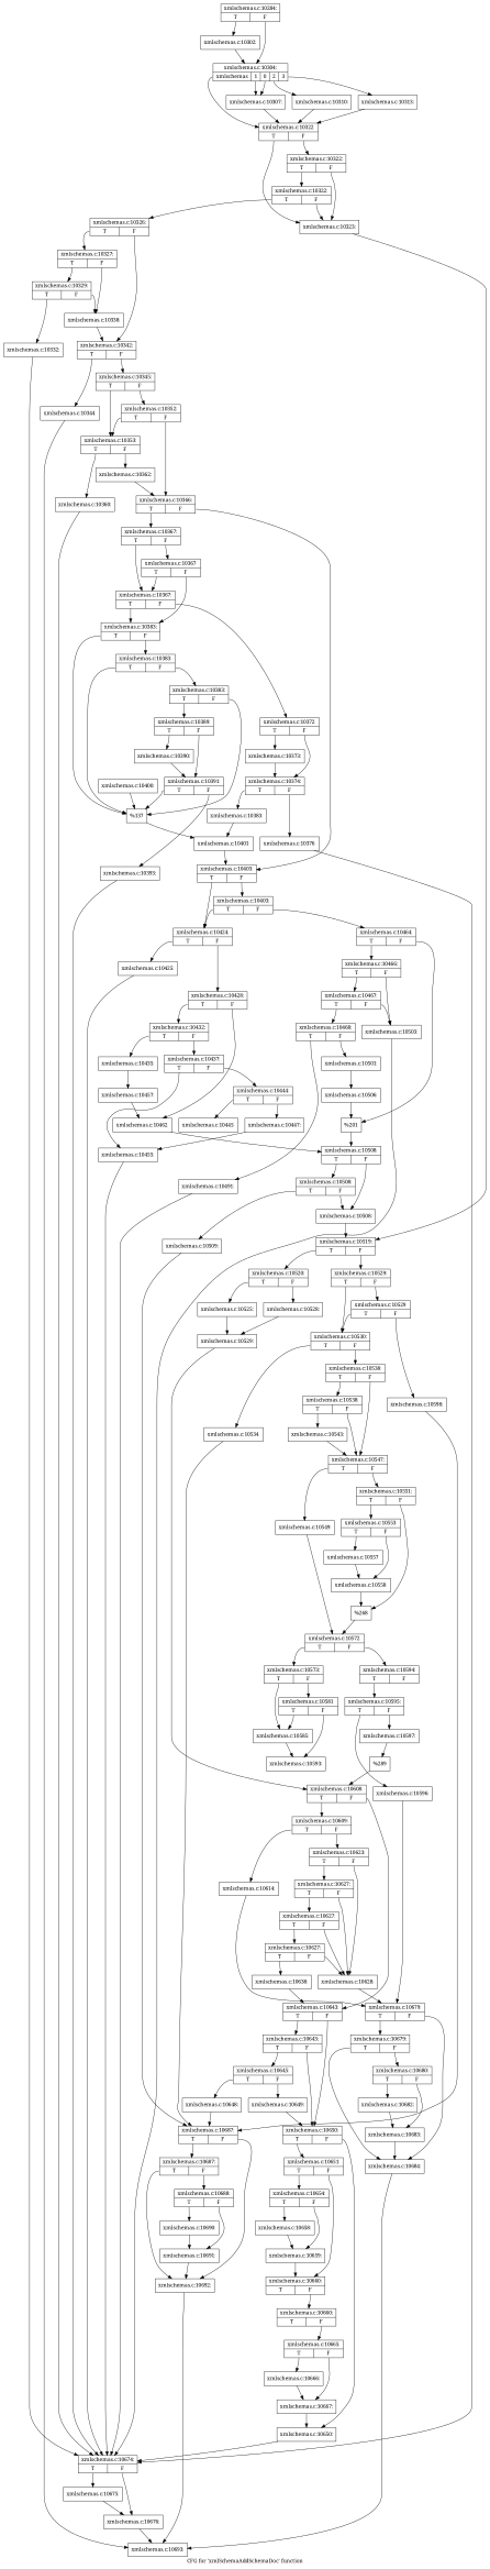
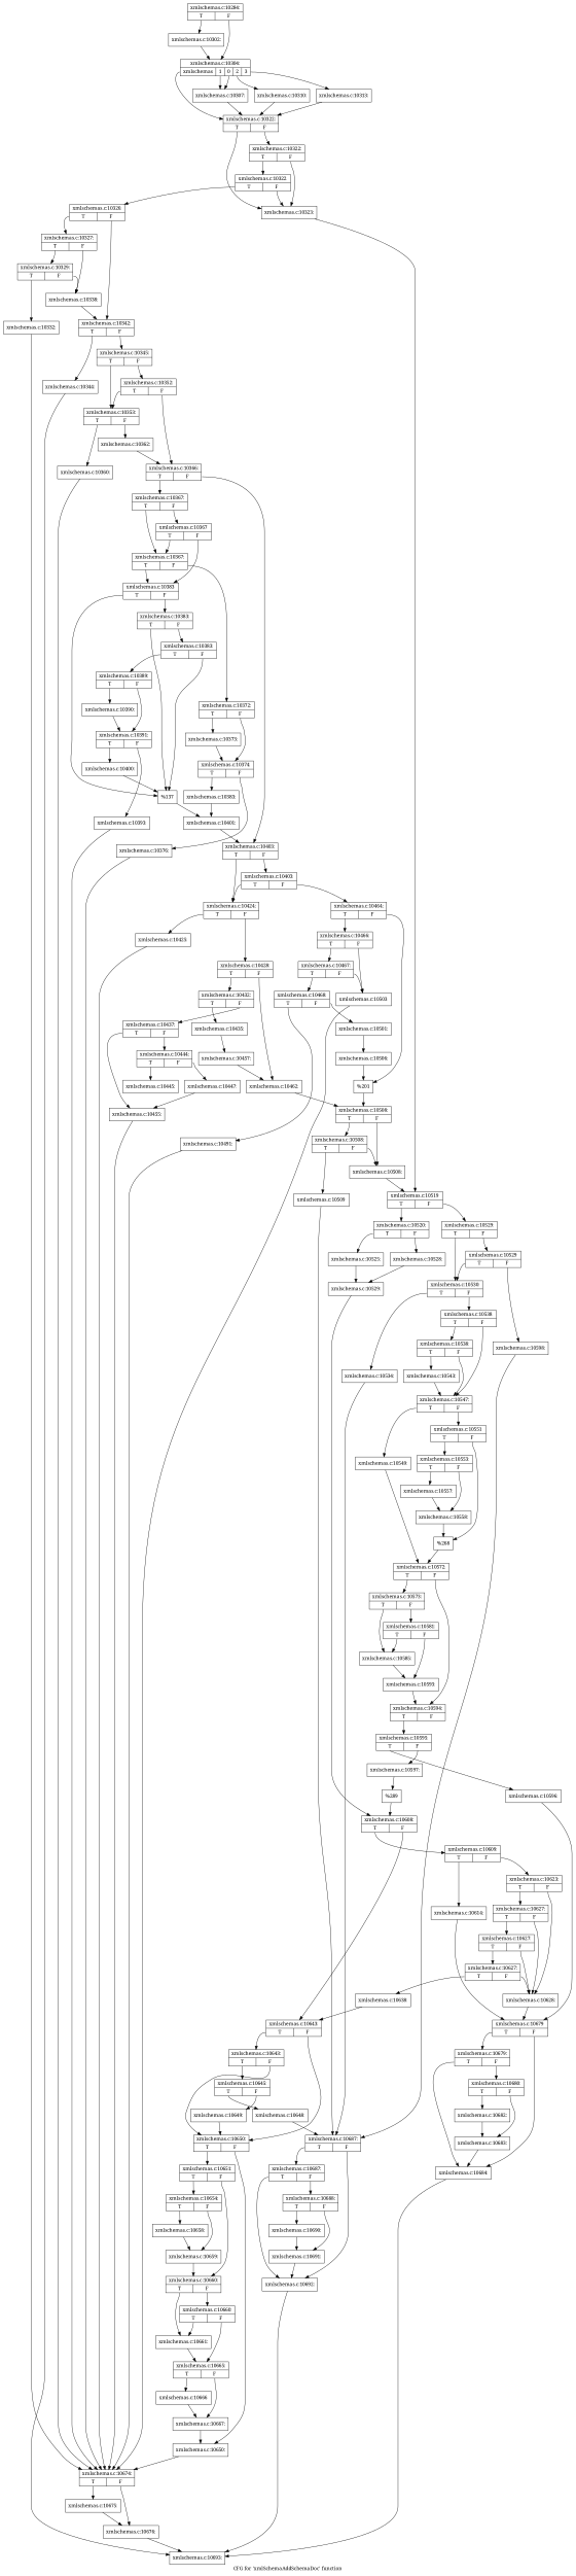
  digraph {
    fontname="Noto Serif"
    label="CFG for 'xmlSchemaAddSchemaDoc' function"
    node [fontname="Noto Serif" shape=record]
    edge [fontname="Noto Serif" tailport=s0]
    n1 [label="{xmlschemas.c:10284:|{<s0>T|<s1>F}}"]
    n2 [label="{xmlschemas.c:10302:}"]
    n3 [label="{xmlschemas.c:10304:|{<s0>xmlschemas|<s1>1|<s2>0|<s3>2|<s4>3}}"]
    n4 [label="{xmlschemas.c:10322:|{<s0>T|<s1>F}}"]
    n5 [label="{xmlschemas.c:10307:}"]
    n6 [label="{xmlschemas.c:10310:}"]
    n7 [label="{xmlschemas.c:10313:}"]
    n8 [label="{xmlschemas.c:10323:}"]
    n9 [label="{xmlschemas.c:10322:|{<s0>T|<s1>F}}"]
    n10 [label="{xmlschemas.c:10519:|{<s0>T|<s1>F}}"]
    n11 [label="{xmlschemas.c:10322:|{<s0>T|<s1>F}}"]
    n12 [label="{xmlschemas.c:10520:|{<s0>T|<s1>F}}"]
    n13 [label="{xmlschemas.c:10529:|{<s0>T|<s1>F}}"]
    n14 [label="{xmlschemas.c:10326:|{<s0>T|<s1>F}}"]
    n15 [label="{xmlschemas.c:10327:|{<s0>T|<s1>F}}"]
    n16 [label="{xmlschemas.c:10342:|{<s0>T|<s1>F}}"]
    n17 [label="{xmlschemas.c:10329:|{<s0>T|<s1>F}}"]
    n18 [label="{xmlschemas.c:10338:}"]
    n19 [label="{xmlschemas.c:10344:}"]
    n20 [label="{xmlschemas.c:10345:|{<s0>T|<s1>F}}"]
    n21 [label="{xmlschemas.c:10525:}"]
    n22 [label="{xmlschemas.c:10528:}"]
    n23 [label="{xmlschemas.c:10530:|{<s0>T|<s1>F}}"]
    n24 [label="{xmlschemas.c:10529:|{<s0>T|<s1>F}}"]
    n25 [label="{xmlschemas.c:10332:}"]
    n26 [label="{xmlschemas.c:10693:}"]
    n27 [label="{xmlschemas.c:10353:|{<s0>T|<s1>F}}"]
    n28 [label="{xmlschemas.c:10352:|{<s0>T|<s1>F}}"]
    n29 [label="{xmlschemas.c:10674:|{<s0>T|<s1>F}}"]
    n30 [label="{xmlschemas.c:10675:}"]
    n31 [label="{xmlschemas.c:10676:}"]
    n32 [label="{xmlschemas.c:10360:}"]
    n33 [label="{xmlschemas.c:10362:}"]
    n34 [label="{xmlschemas.c:10366:|{<s0>T|<s1>F}}"]
    n35 [label="{xmlschemas.c:10367:|{<s0>T|<s1>F}}"]
    n36 [label="{xmlschemas.c:10403:|{<s0>T|<s1>F}}"]
    n37 [label="{xmlschemas.c:10367:|{<s0>T|<s1>F}}"]
    n38 [label="{xmlschemas.c:10367:|{<s0>T|<s1>F}}"]
    n39 [label="{xmlschemas.c:10424:|{<s0>T|<s1>F}}"]
    n40 [label="{xmlschemas.c:10403:|{<s0>T|<s1>F}}"]
    n41 [label="{xmlschemas.c:10383:|{<s0>T|<s1>F}}"]
    n42 [label="{xmlschemas.c:10372:|{<s0>T|<s1>F}}"]
    n43 [label="{xmlschemas.c:10425:}"]
    n44 [label="{xmlschemas.c:10428:|{<s0>T|<s1>F}}"]
    n45 [label="{xmlschemas.c:10464:|{<s0>T|<s1>F}}"]
    n46 [label="{%137}"]
    n47 [label="{xmlschemas.c:10383:|{<s0>T|<s1>F}}"]
    n48 [label="{xmlschemas.c:10373:}"]
    n49 [label="{xmlschemas.c:10374:|{<s0>T|<s1>F}}"]
    n50 [label="{xmlschemas.c:10401:}"]
    n51 [label="{xmlschemas.c:10383:|{<s0>T|<s1>F}}"]
    n52 [label="{xmlschemas.c:10383:}"]
    n53 [label="{xmlschemas.c:10376:}"]
    n54 [label="{xmlschemas.c:10389:|{<s0>T|<s1>F}}"]
    n55 [label="{xmlschemas.c:10390:}"]
    n56 [label="{xmlschemas.c:10391:|{<s0>T|<s1>F}}"]
    n57 [label="{xmlschemas.c:10400:}"]
    n58 [label="{xmlschemas.c:10393:}"]
    n59 [label="{xmlschemas.c:10432:|{<s0>T|<s1>F}}"]
    n60 [label="{xmlschemas.c:10462:}"]
    n61 [label="{xmlschemas.c:10466:|{<s0>T|<s1>F}}"]
    n62 [label="{%201}"]
    n63 [label="{xmlschemas.c:10467:|{<s0>T|<s1>F}}"]
    n64 [label="{xmlschemas.c:10503:}"]
    n65 [label="{xmlschemas.c:10508:|{<s0>T|<s1>F}}"]
    n66 [label="{xmlschemas.c:10435:}"]
    n67 [label="{xmlschemas.c:10437:|{<s0>T|<s1>F}}"]
    n68 [label="{xmlschemas.c:10457:}"]
    n69 [label="{xmlschemas.c:10455:}"]
    n70 [label="{xmlschemas.c:10444:|{<s0>T|<s1>F}}"]
    n71 [label="{xmlschemas.c:10508:|{<s0>T|<s1>F}}"]
    n72 [label="{xmlschemas.c:10508:}"]
    n73 [label="{xmlschemas.c:10445:}"]
    n74 [label="{xmlschemas.c:10447:}"]
    n75 [label="{xmlschemas.c:10509:}"]
    n76 [label="{xmlschemas.c:10468:|{<s0>T|<s1>F}}"]
    n77 [label="{xmlschemas.c:10491:}"]
    n78 [label="{xmlschemas.c:10501:}"]
    n79 [label="{xmlschemas.c:10506:}"]
    n80 [label="{xmlschemas.c:10687:|{<s0>T|<s1>F}}"]
    n81 [label="{xmlschemas.c:10687:|{<s0>T|<s1>F}}"]
    n82 [label="{xmlschemas.c:10692:}"]
    n83 [label="{xmlschemas.c:10688:|{<s0>T|<s1>F}}"]
    n84 [label="{xmlschemas.c:10529:}"]
    n85 [label="{xmlschemas.c:10534:}"]
    n86 [label="{xmlschemas.c:10538:|{<s0>T|<s1>F}}"]
    n87 [label="{xmlschemas.c:10598:}"]
    n88 [label="{xmlschemas.c:10608:|{<s0>T|<s1>F}}"]
    n89 [label="{xmlschemas.c:10609:|{<s0>T|<s1>F}}"]
    n90 [label="{xmlschemas.c:10643:|{<s0>T|<s1>F}}"]
    n91 [label="{xmlschemas.c:10614:}"]
    n92 [label="{xmlschemas.c:10623:|{<s0>T|<s1>F}}"]
    n93 [label="{xmlschemas.c:10643:|{<s0>T|<s1>F}}"]
    n94 [label="{xmlschemas.c:10650:|{<s0>T|<s1>F}}"]
    n95 [label="{xmlschemas.c:10538:|{<s0>T|<s1>F}}"]
    n96 [label="{xmlschemas.c:10547:|{<s0>T|<s1>F}}"]
    n97 [label="{xmlschemas.c:10543:}"]
    n98 [label="{xmlschemas.c:10549:}"]
    n99 [label="{xmlschemas.c:10551:|{<s0>T|<s1>F}}"]
    n100 [label="{xmlschemas.c:10572:|{<s0>T|<s1>F}}"]
    n101 [label="{xmlschemas.c:10553:|{<s0>T|<s1>F}}"]
    n102 [label="{%268}"]
    n103 [label="{xmlschemas.c:10573:|{<s0>T|<s1>F}}"]
    n104 [label="{xmlschemas.c:10594:|{<s0>T|<s1>F}}"]
    n105 [label="{xmlschemas.c:10557:}"]
    n106 [label="{xmlschemas.c:10558:}"]
    n107 [label="{xmlschemas.c:10585:}"]
    n108 [label="{xmlschemas.c:10581:|{<s0>T|<s1>F}}"]
    n109 [label="{xmlschemas.c:10595:|{<s0>T|<s1>F}}"]
    n110 [label="{xmlschemas.c:10593:}"]
    n111 [label="{xmlschemas.c:10597:}"]
    n112 [label="{xmlschemas.c:10596:}"]
    n113 [label="{%289}"]
    n114 [label="{xmlschemas.c:10679:|{<s0>T|<s1>F}}"]
    n115 [label="{xmlschemas.c:10679:|{<s0>T|<s1>F}}"]
    n116 [label="{xmlschemas.c:10684:}"]
    n117 [label="{xmlschemas.c:10680:|{<s0>T|<s1>F}}"]
    n118 [label="{xmlschemas.c:10627:|{<s0>T|<s1>F}}"]
    n119 [label="{xmlschemas.c:10628:}"]
    n120 [label="{xmlschemas.c:10645:|{<s0>T|<s1>F}}"]
    n121 [label="{xmlschemas.c:10651:|{<s0>T|<s1>F}}"]
    n122 [label="{xmlschemas.c:10650:}"]
    n123 [label="{xmlschemas.c:10627:|{<s0>T|<s1>F}}"]
    n124 [label="{xmlschemas.c:10627:|{<s0>T|<s1>F}}"]
    n125 [label="{xmlschemas.c:10638:}"]
    n126 [label="{xmlschemas.c:10648:}"]
    n127 [label="{xmlschemas.c:10649:}"]
    n128 [label="{xmlschemas.c:10654:|{<s0>T|<s1>F}}"]
    n129 [label="{xmlschemas.c:10660:|{<s0>T|<s1>F}}"]
    n130 [label="{xmlschemas.c:10658:}"]
    n131 [label="{xmlschemas.c:10659:}"]
+   n132 [label="{xmlschemas.c:10661:}"]
    n133 [label="{xmlschemas.c:10660:|{<s0>T|<s1>F}}"]
    n134 [label="{xmlschemas.c:10665:|{<s0>T|<s1>F}}"]
    n135 [label="{xmlschemas.c:10666:}"]
    n136 [label="{xmlschemas.c:10667:}"]
    n137 [label="{xmlschemas.c:10682:}"]
    n138 [label="{xmlschemas.c:10683:}"]
    n139 [label="{xmlschemas.c:10690:}"]
    n140 [label="{xmlschemas.c:10691:}"]
    n1 -> n2
    n1 -> n3 [tailport=s1]
    n2 -> n3
    n3 -> n4
    n3 -> n5 [tailport=s1]
    n3 -> n5 [tailport=s2]
    n3 -> n6 [tailport=s3]
    n3 -> n7 [tailport=s4]
    n4 -> n8
    n4 -> n9 [tailport=s1]
    n5 -> n4
    n6 -> n4
    n7 -> n4
    n8 -> n10
    n9 -> n8 [tailport=s1]
    n9 -> n11
    n10 -> n12
    n10 -> n13 [tailport=s1]
    n11 -> n8 [tailport=s1]
    n11 -> n14
    n12 -> n21
    n12 -> n22 [tailport=s1]
    n13 -> n23
    n13 -> n24 [tailport=s1]
    n14 -> n15
    n14 -> n16 [tailport=s1]
    n15 -> n17
    n15 -> n18 [tailport=s1]
    n16 -> n19
    n16 -> n20 [tailport=s1]
    n17 -> n18 [tailport=s1]
    n17 -> n25
    n18 -> n16
    n19 -> n26
    n20 -> n27
    n20 -> n28 [tailport=s1]
    n21 -> n84
    n22 -> n84
    n23 -> n85
    n23 -> n86 [tailport=s1]
    n24 -> n23
    n24 -> n87 [tailport=s1]
    n25 -> n29
    n27 -> n32
    n27 -> n33 [tailport=s1]
    n28 -> n27
    n28 -> n34 [tailport=s1]
    n29 -> n30
    n29 -> n31 [tailport=s1]
    n30 -> n31
    n31 -> n26
    n32 -> n29
    n33 -> n34
    n34 -> n35
    n34 -> n36 [tailport=s1]
    n35 -> n37
    n35 -> n38 [tailport=s1]
    n36 -> n39
    n36 -> n40 [tailport=s1]
    n37 -> n41
    n37 -> n42 [tailport=s1]
    n38 -> n37
    n38 -> n41 [tailport=s1]
    n39 -> n43
    n39 -> n44 [tailport=s1]
    n40 -> n39
    n40 -> n45 [tailport=s1]
    n41 -> n46
    n41 -> n47 [tailport=s1]
    n42 -> n48
    n42 -> n49 [tailport=s1]
    n43 -> n29
    n44 -> n59
    n44 -> n60 [tailport=s1]
    n45 -> n61
    n45 -> n62 [tailport=s1]
    n46 -> n50
    n47 -> n46
    n47 -> n51 [tailport=s1]
    n48 -> n49
    n49 -> n52
    n49 -> n53 [tailport=s1]
    n50 -> n36
    n51 -> n46 [tailport=s1]
    n51 -> n54
    n52 -> n50
    n53 -> n29
    n54 -> n55
    n54 -> n56 [tailport=s1]
    n55 -> n56
-   n56 -> n46
+   n56 -> n57
    n56 -> n58 [tailport=s1]
    n57 -> n46
    n58 -> n29
    n59 -> n66
    n59 -> n67 [tailport=s1]
    n60 -> n65
    n61 -> n63
    n61 -> n64 [tailport=s1]
    n62 -> n65
    n63 -> n64 [tailport=s1]
    n63 -> n76
    n64 -> n29
    n65 -> n71
    n65 -> n72 [tailport=s1]
    n66 -> n68
    n67 -> n69
    n67 -> n70 [tailport=s1]
    n68 -> n60
    n69 -> n29
    n70 -> n73
    n70 -> n74 [tailport=s1]
    n71 -> n72 [tailport=s1]
    n71 -> n75
    n72 -> n10
    n74 -> n69
    n75 -> n80
    n76 -> n77
    n76 -> n78 [tailport=s1]
    n77 -> n29
    n78 -> n79
    n79 -> n62
    n80 -> n81
    n80 -> n82 [tailport=s1]
    n81 -> n82
    n81 -> n83 [tailport=s1]
    n82 -> n26
    n83 -> n139
    n83 -> n140 [tailport=s1]
    n84 -> n88
    n85 -> n80
    n86 -> n95
    n86 -> n96 [tailport=s1]
    n87 -> n80
    n88 -> n89
    n88 -> n90 [tailport=s1]
    n89 -> n91
    n89 -> n92 [tailport=s1]
    n90 -> n93
    n90 -> n94 [tailport=s1]
    n91 -> n114
    n92 -> n118
    n92 -> n119 [tailport=s1]
    n93 -> n94 [tailport=s1]
    n93 -> n120
    n94 -> n121
    n94 -> n122 [tailport=s1]
    n95 -> n96 [tailport=s1]
    n95 -> n97
    n96 -> n98
    n96 -> n99 [tailport=s1]
    n97 -> n96
    n98 -> n100
    n99 -> n101
    n99 -> n102 [tailport=s1]
    n100 -> n103
    n100 -> n104 [tailport=s1]
    n101 -> n105
    n101 -> n106 [tailport=s1]
    n102 -> n100
    n103 -> n107
    n103 -> n108 [tailport=s1]
    n104 -> n109
    n105 -> n106
    n106 -> n102
    n107 -> n110
    n108 -> n107
    n108 -> n110 [tailport=s1]
    n109 -> n111 [tailport=s1]
    n109 -> n112
+   n110 -> n104
    n111 -> n113
    n112 -> n114
    n113 -> n88
    n114 -> n115
    n114 -> n116 [tailport=s1]
    n115 -> n116
    n115 -> n117 [tailport=s1]
    n116 -> n26
    n117 -> n137
    n117 -> n138 [tailport=s1]
    n118 -> n119 [tailport=s1]
    n118 -> n123
    n119 -> n114
    n120 -> n126
    n120 -> n127 [tailport=s1]
    n121 -> n128
    n121 -> n129 [tailport=s1]
    n122 -> n29
    n123 -> n119 [tailport=s1]
    n123 -> n124
    n124 -> n119 [tailport=s1]
    n124 -> n125
    n125 -> n90
    n126 -> n80
    n127 -> n94
    n128 -> n130
    n128 -> n131 [tailport=s1]
+   n129 -> n132
    n129 -> n133 [tailport=s1]
    n130 -> n131
    n131 -> n129
+   n132 -> n134
+   n133 -> n132
    n133 -> n134 [tailport=s1]
    n134 -> n135
    n134 -> n136 [tailport=s1]
    n135 -> n136
    n136 -> n122
    n137 -> n138
    n138 -> n116
    n139 -> n140
    n140 -> n82
  }
